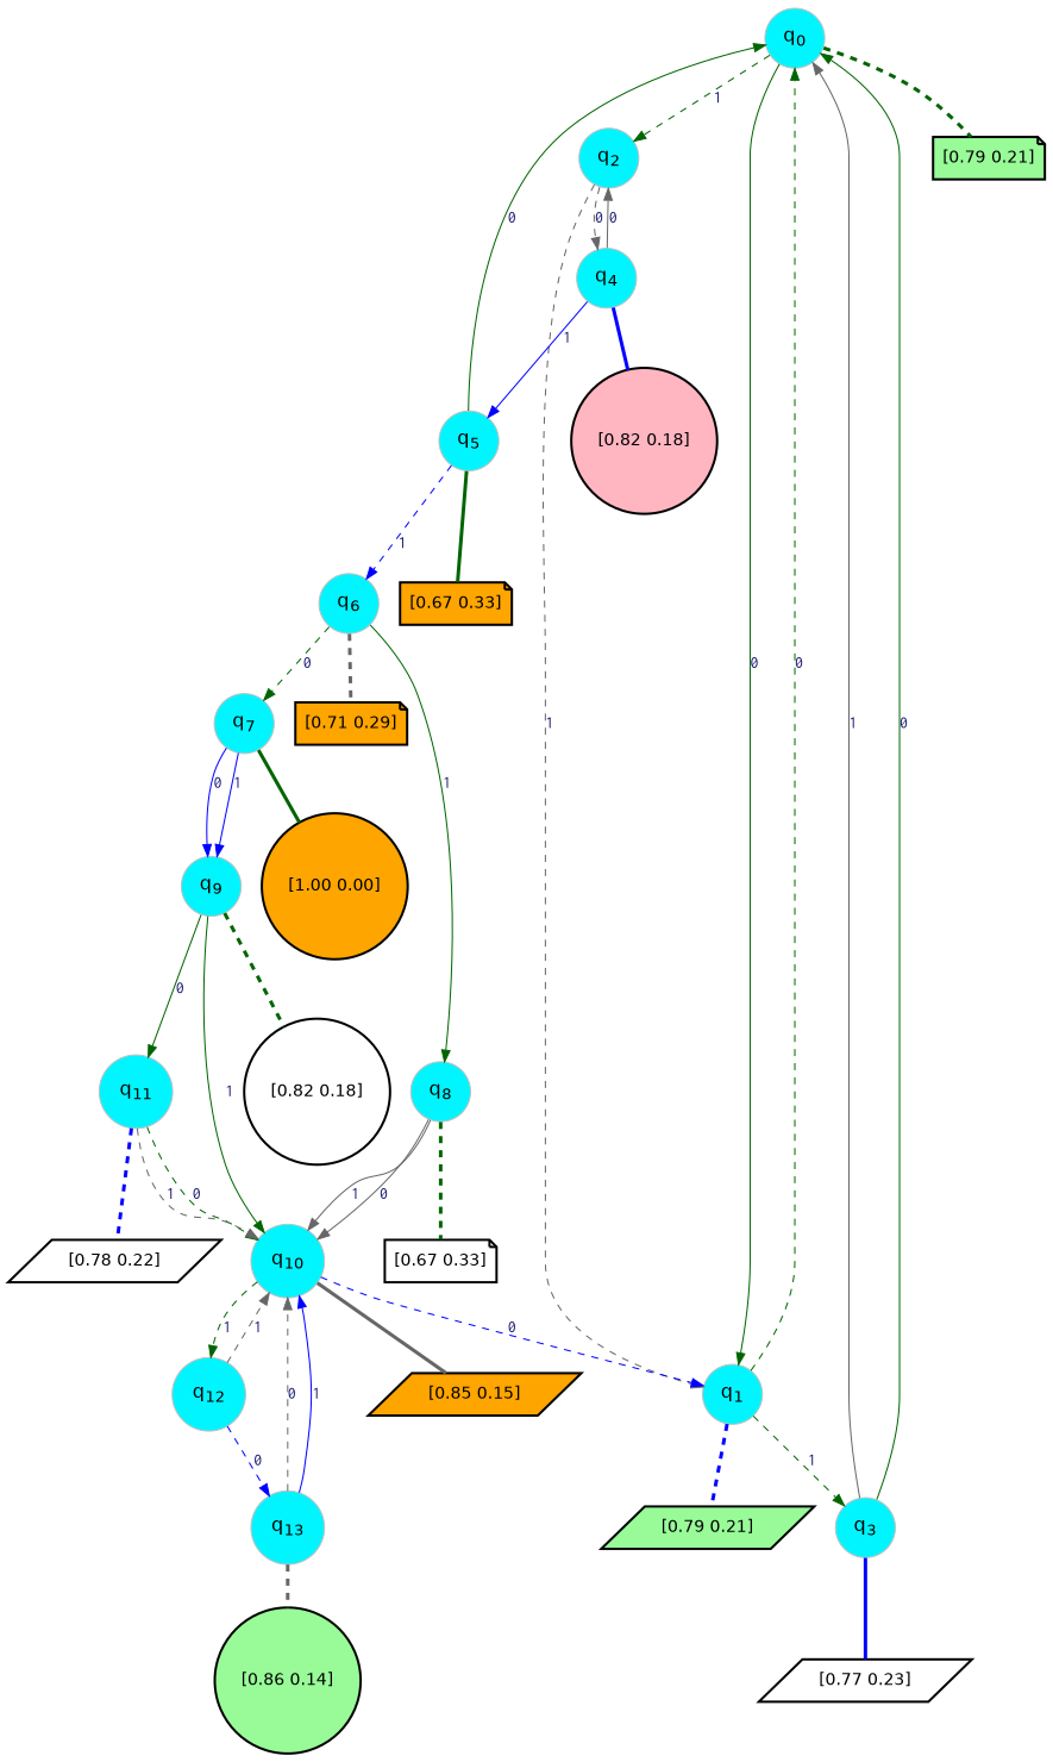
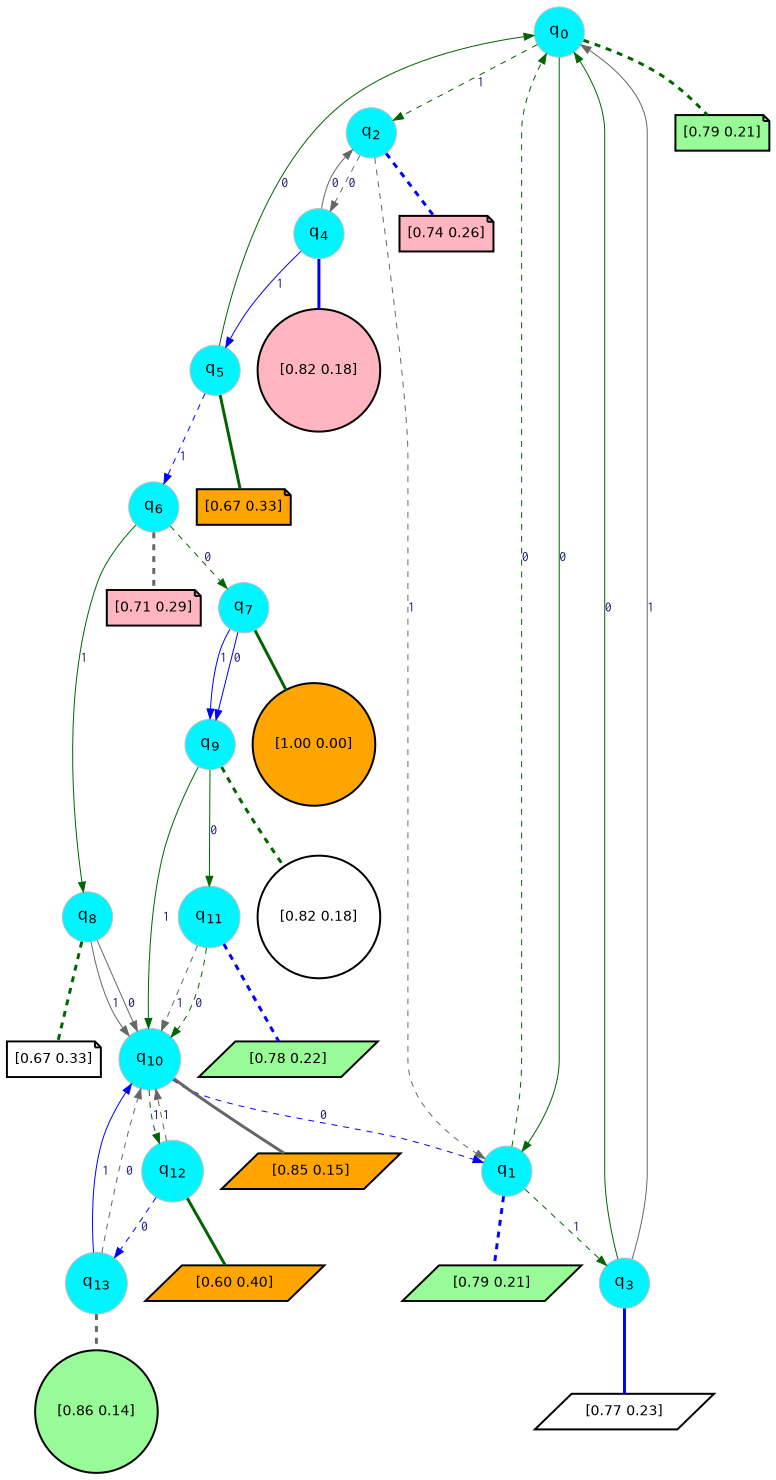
  digraph {
    rankdir=TD
    node [color=gray fillcolor=turquoise1 fontcolor=black fontname=Helvetica fontsize=16 fontweight=bold shape=circle style=filled]
    edge [arrowsize=1 color=darkgreen fontcolor=midnightblue fontname=courier fontweight=bold penwidth=1 style=dashed weight=20]
    n1 [label=<q<SUB>0</SUB>>]
    n2 [label=<q<SUB>1</SUB>>]
    n3 [label=<q<SUB>2</SUB>>]
    n4 [color=black fillcolor=palegreen fontsize=14 label="[0.79 0.21]" penwidth=2 shape=note]
    n5 [label=<q<SUB>3</SUB>>]
    n6 [color=black fillcolor=palegreen fontsize=14 label="[0.79 0.21]" penwidth=2 shape=parallelogram]
    n7 [label=<q<SUB>4</SUB>>]
+   n8 [color=black fillcolor=lightpink fontsize=14 label="[0.74 0.26]" penwidth=2 shape=note]
    n9 [color=black fillcolor=white fontsize=14 label="[0.77 0.23]" penwidth=2 shape=parallelogram]
    n10 [label=<q<SUB>5</SUB>>]
    n11 [color=black fillcolor=lightpink fontsize=14 label="[0.82 0.18]" penwidth=2]
    n12 [label=<q<SUB>6</SUB>>]
    n13 [color=black fillcolor=orange fontsize=14 label="[0.67 0.33]" penwidth=2 shape=note]
    n14 [label=<q<SUB>7</SUB>>]
    n15 [label=<q<SUB>8</SUB>>]
-   n16 [color=black fillcolor=orange fontsize=14 label="[0.71 0.29]" penwidth=2 shape=note]
+   n16 [color=black fillcolor=lightpink fontsize=14 label="[0.71 0.29]" penwidth=2 shape=note]
    n17 [label=<q<SUB>9</SUB>>]
    n18 [color=black fillcolor=orange fontsize=14 label="[1.00 0.00]" penwidth=2]
    n19 [label=<q<SUB>10</SUB>>]
    n20 [color=black fillcolor=white fontsize=14 label="[0.67 0.33]" penwidth=2 shape=note]
    n21 [label=<q<SUB>11</SUB>>]
    n22 [color=black fillcolor=white fontsize=14 label="[0.82 0.18]" penwidth=2]
    n23 [label=<q<SUB>12</SUB>>]
    n24 [color=black fillcolor=orange fontsize=14 label="[0.85 0.15]" penwidth=2 shape=parallelogram]
-   n25 [color=black fillcolor=white fontsize=14 label="[0.78 0.22]" penwidth=2 shape=parallelogram]
+   n25 [color=black fillcolor=palegreen fontsize=14 label="[0.78 0.22]" penwidth=2 shape=parallelogram]
    n26 [label=<q<SUB>13</SUB>>]
+   n27 [color=black fillcolor=orange fontsize=14 label="[0.60 0.40]" penwidth=2 shape=parallelogram]
    n28 [color=black fillcolor=palegreen fontsize=14 label="[0.86 0.14]" penwidth=2]
    n1 -> n2 [label=0 style=bold]
    n1 -> n3 [label=1]
    n1 -> n4 [arrowhead=none penwidth=3]
    n2 -> n1 [label=0]
    n2 -> n5 [label=1]
    n2 -> n6 [arrowhead=none color=blue penwidth=3]
    n3 -> n2 [color=gray40 label=1]
    n3 -> n7 [color=gray40 label=0]
+   n3 -> n8 [arrowhead=none color=blue penwidth=3]
    n5 -> n1 [label=0 style=bold]
    n5 -> n1 [color=gray40 label=1 style=bold]
    n5 -> n9 [arrowhead=none color=blue penwidth=3 style=bold]
    n7 -> n3 [color=gray40 label=0 style=bold]
    n7 -> n10 [color=blue label=1 style=bold]
    n7 -> n11 [arrowhead=none color=blue penwidth=3 style=bold]
    n10 -> n1 [label=0 style=bold]
    n10 -> n12 [color=blue label=1]
    n10 -> n13 [arrowhead=none penwidth=3 style=bold]
    n12 -> n14 [label=0]
    n12 -> n15 [label=1 style=bold]
    n12 -> n16 [arrowhead=none color=gray40 penwidth=3]
    n14 -> n17 [color=blue label=0 style=bold]
    n14 -> n17 [color=blue label=1 style=bold]
    n14 -> n18 [arrowhead=none penwidth=3 style=bold]
    n15 -> n19 [color=gray40 label=0 style=bold]
    n15 -> n19 [color=gray40 label=1 style=bold]
    n15 -> n20 [arrowhead=none penwidth=3]
    n17 -> n19 [label=1 style=bold]
    n17 -> n21 [label=0 style=bold]
    n17 -> n22 [arrowhead=none penwidth=3]
    n19 -> n2 [color=blue label=0]
    n19 -> n23 [label=1]
    n19 -> n24 [arrowhead=none color=gray40 penwidth=3 style=bold]
    n21 -> n19 [label=0]
    n21 -> n19 [color=gray40 label=1]
    n21 -> n25 [arrowhead=none color=blue penwidth=3]
    n23 -> n19 [color=gray40 label=1]
    n23 -> n26 [color=blue label=0]
+   n23 -> n27 [arrowhead=none penwidth=3 style=bold]
    n26 -> n19 [color=gray40 label=0]
    n26 -> n19 [color=blue label=1 style=bold]
    n26 -> n28 [arrowhead=none color=gray40 penwidth=3]
  }
